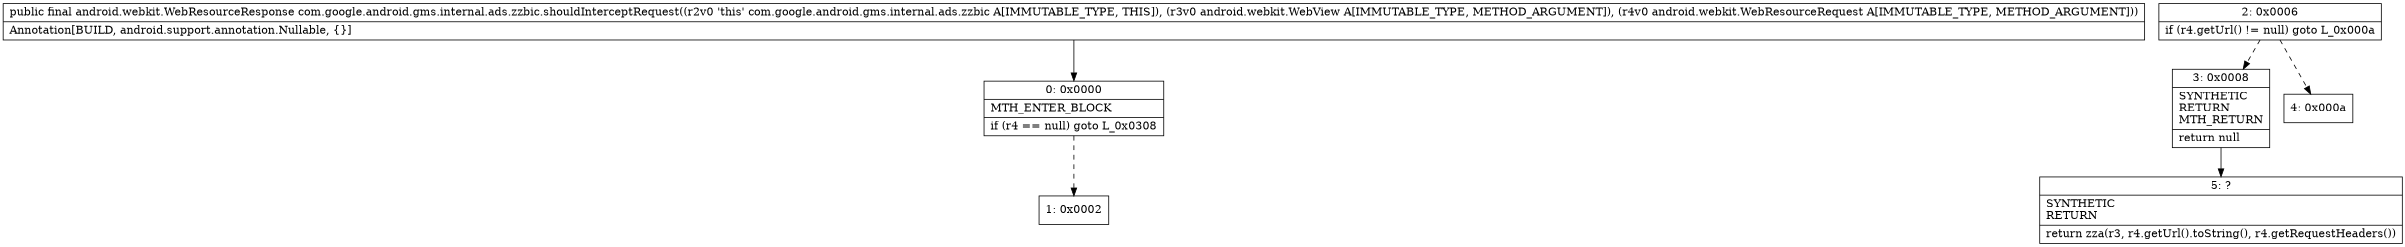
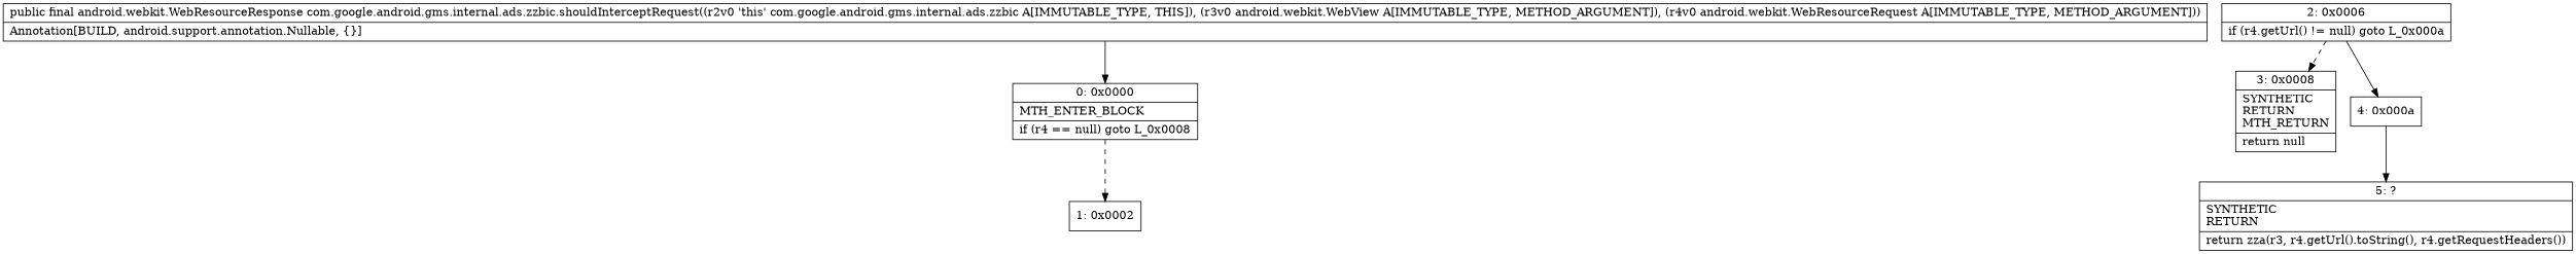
  digraph {
    node [shape=record]
-   n1 [label="{0\:\ 0x0000|MTH_ENTER_BLOCK\l|if (r4 == null) goto L_0x0308\l}"]
+   n1 [label="{0\:\ 0x0000|MTH_ENTER_BLOCK\l|if (r4 == null) goto L_0x0008\l}"]
    n2 [label="{1\:\ 0x0002}"]
    n3 [label="{3\:\ 0x0008|SYNTHETIC\lRETURN\lMTH_RETURN\l|return null\l}"]
    n4 [label="{2\:\ 0x0006|if (r4.getUrl() != null) goto L_0x000a\l}"]
    n5 [label="{4\:\ 0x000a}"]
    n6 [label="{5\:\ ?|SYNTHETIC\lRETURN\l|return zza(r3, r4.getUrl().toString(), r4.getRequestHeaders())\l}"]
    n7 [label="{public final android.webkit.WebResourceResponse com.google.android.gms.internal.ads.zzbic.shouldInterceptRequest((r2v0 'this' com.google.android.gms.internal.ads.zzbic A[IMMUTABLE_TYPE, THIS]), (r3v0 android.webkit.WebView A[IMMUTABLE_TYPE, METHOD_ARGUMENT]), (r4v0 android.webkit.WebResourceRequest A[IMMUTABLE_TYPE, METHOD_ARGUMENT]))  | Annotation[BUILD, android.support.annotation.Nullable, \{\}]\l}"]
    n1 -> n2 [style=dashed]
    n4 -> n3 [style=dashed]
-   n4 -> n5 [style=dashed]
-   n3 -> n6
+   n4 -> n5
+   n5 -> n6
    n7 -> n1
  }
